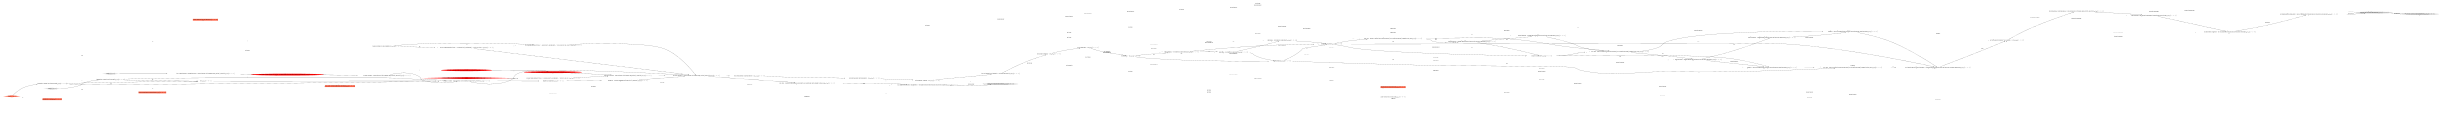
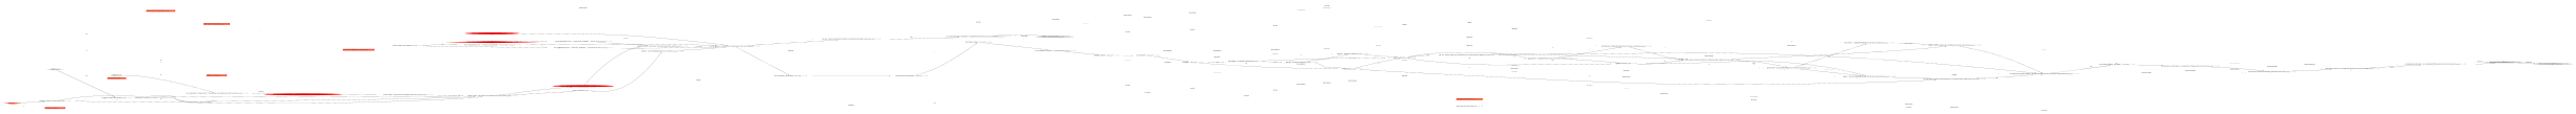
  digraph {
    fontname="Courier Prime"
    rankdir=LR
    node [fillcolor=white fontname="Courier Prime" shape=ellipse style=filled]
    edge [fontname="Courier Prime" style=solid]
    n1 [fillcolor=red label="final Class<? extends StorageBuilder> builder = storageBuilderFactory.builderOf(metricsClass,stream.getBuilder())@@@4@@@['0', '1', '0']"]
    n2 [label="StorageDAO storageDAO = moduleDefineHolder.find(StorageModule.NAME).provider().getService()@@@5@@@['0', '1', '0']"]
    n3 [label="StorageDAO storageDAO = moduleDefineHolder.find(StorageModule.NAME).provider().getService()@@@6@@@['1', '1', '1']"]
    n4 [label="Model model = modelSetter.add(metricsClass,stream.getScopeId(),new Storage(stream.getName(),DownSampling.Hour),false)@@@27@@@['1', '1', '0']"]
    n5 [label="hourPersistentWorker = downSamplingWorker(moduleDefineHolder,metricsDAO,model,supportUpdate)@@@28@@@['1', '1', '0']"]
    n6 [label="hourPersistentWorker = downSamplingWorker(moduleDefineHolder,metricsDAO,model,supportUpdate)@@@29@@@['1', '0', '0']"]
    n7 [label="Model model = modelSetter.add(metricsClass,stream.getScopeId(),new Storage(stream.getName(),DownSampling.Day),false)@@@31@@@['1', '1', '0']"]
    n8 [label="transWorker = new MetricsTransWorker(moduleDefineHolder,hourPersistentWorker,dayPersistentWorker)@@@34@@@['0', '1', '0']"]
    n9 [label="configService.shouldToDay()@@@30@@@['0', '1', '0']" shape=diamond]
    n10 [label="transWorker = new MetricsTransWorker(moduleDefineHolder,hourPersistentWorker,dayPersistentWorker)@@@35@@@['1', '0', '0']"]
    n11 [label="dayPersistentWorker = downSamplingWorker(moduleDefineHolder,metricsDAO,model,supportUpdate)@@@33@@@['1', '0', '0']"]
    n12 [label="dayPersistentWorker = downSamplingWorker(moduleDefineHolder,metricsDAO,model,supportUpdate)@@@32@@@['1', '1', '0']"]
    n13 [fillcolor=tomato label="final Class<? extends ManagementData> streamClass@@@2@@@['0', '0', '1']" shape=box]
    n14 [fillcolor=lightgray label="workers.put(streamClass,persistentWorker)@@@17@@@['0', '0', '1']"]
    n15 [label="Model model = modelSetter.add(streamClass,stream.scopeId(),new Storage(stream.name(),DownSampling.None),false)@@@15@@@['0', '0', '1']"]
    n16 [label="final ManagementPersistentWorker persistentWorker = new ManagementPersistentWorker(moduleDefineHolder,model,managementDAO)@@@16@@@['0', '0', '1']"]
    n17 [label="MetricsPersistentWorker minutePersistentWorker = minutePersistentWorker(moduleDefineHolder,metricsDAO,model,transWorker,supportUpdate)@@@37@@@['1', '1', '0']"]
    n18 [label="String remoteReceiverWorkerName = stream.getName() + \"_rec\"@@@38@@@['1', '1', '0']"]
    n19 [label="workerInstanceSetter.put(remoteReceiverWorkerName,minutePersistentWorker,metricsClass)@@@40@@@['1', '1', '0']"]
    n20 [label="IWorkerInstanceSetter workerInstanceSetter = moduleDefineHolder.find(CoreModule.NAME).provider().getService()@@@39@@@['1', '1', '0']"]
    n21 [label="MetricsRemoteWorker remoteWorker = new MetricsRemoteWorker(moduleDefineHolder,remoteReceiverWorkerName)@@@41@@@['1', '1', '0']"]
    n22 [fillcolor=tomato label="Class<? extends Metrics> metricsClass@@@2@@@['1', '1', '0']" shape=box]
    n23 [fillcolor=lightgray label="entryWorkers.put(metricsClass,aggregateWorker)@@@43@@@['1', '1', '0']"]
    n24 [label="Model model = modelSetter.add(metricsClass,stream.getScopeId(),new Storage(stream.getName(),DownSampling.Minute),false)@@@36@@@['0', '1', '0']"]
    n25 [label="MetricsAggregateWorker aggregateWorker = new MetricsAggregateWorker(moduleDefineHolder,remoteWorker,stream.getName())@@@42@@@['1', '1', '0']"]
    n26 [fillcolor=lightgray label="entryWorkers.put(metricsClass,aggregateWorker)@@@44@@@['1', '0', '0']"]
    n27 [label="MetricsTransWorker transWorker = null@@@17@@@['1', '1', '0']"]
    n28 [label="final MetricsExtension metricsExtension = metricsClass.getAnnotation()@@@18@@@['1', '1', '0']"]
    n29 [label="metricsExtension != null@@@21@@@['1', '1', '0']" shape=diamond]
    n30 [label="boolean supportDownSampling = true@@@19@@@['1', '1', '0']"]
    n31 [fillcolor=red label="metricsDAO = storageDAO.newMetricsDao(stream.getBuilder().newInstance())@@@9@@@['1', '0', '0']"]
    n32 [label="ModelCreator modelSetter = moduleDefineHolder.find(CoreModule.NAME).provider().getService()@@@14@@@['1', '1', '1']"]
    n33 [label="managementDAO = storageDAO.newManagementDao(stream.builder().newInstance())@@@9@@@['0', '0', '1']"]
    n34 [fillcolor=red label="metricsDAO = storageDAO.newMetricsDao(builder.getDeclaredConstructor().newInstance())@@@8@@@['0', '1', '0']"]
    n35 [label="MetricsPersistentWorker hourPersistentWorker = null@@@15@@@['1', '1', '0']"]
    n36 [label="ModelCreator modelSetter = moduleDefineHolder.find(CoreModule.NAME).provider().getService()@@@13@@@['0', '1', '0']"]
    n37 [label="IManagementDAO managementDAO@@@7@@@['0', '0', '1']"]
    n38 [label="throw new UnexpectedException(\"Create \" + stream.getBuilder().getSimpleName() + \" metrics DAO failure.\",e)@@@11@@@['0', '1', '0']"]
    n39 [label="supportDownSampling@@@25@@@['0', '1', '0']" shape=diamond]
    n40 [label="supportUpdate = metricsExtension.supportUpdate()@@@23@@@['1', '1', '0']"]
    n41 [label="supportDownSampling = metricsExtension.supportDownSampling()@@@22@@@['1', '1', '0']"]
    n42 [label="supportUpdate = metricsExtension.supportUpdate()@@@24@@@['1', '0', '0']"]
    n43 [label="configService.shouldToHour()@@@26@@@['1', '1', '0']" shape=diamond]
    n44 [label="MetricsPersistentWorker dayPersistentWorker = null@@@16@@@['1', '1', '0']"]
    n45 [fillcolor=lightgray label="create['0', '1', '0']" shape=diamond]
    n46 [label="final StorageBuilderFactory storageBuilderFactory = moduleDefineHolder.find(StorageModule.NAME).provider().getService()@@@3@@@['0', '1', '0']"]
+   n47 [fillcolor=tomato label="StreamDefinition stream@@@2@@@['0', '1', '0']" shape=box]
    n48 [fillcolor=tomato label="ModuleDefineHolder moduleDefineHolder@@@2@@@['0', '1', '0']" shape=box]
    n49 [fillcolor=red label="InstantiationException|IllegalAccessException|NoSuchMethodException|InvocationTargetException e@@@10@@@['0', '1', '0']" shape=diamond]
    n50 [label="Class<? extends Metrics> metricsClass@@@2@@@['1', '0', '0']" shape=box]
    n51 [fillcolor=lightgray label="create['0', '0', '1']" shape=diamond]
    n52 [fillcolor=tomato label="final ModuleDefineHolder moduleDefineHolder@@@2@@@['0', '0', '1']" shape=box]
+   n53 [fillcolor=tomato label="final Stream stream@@@2@@@['0', '0', '1']" shape=box]
    n54 [label="DisableRegister.INSTANCE.include(stream.name())@@@3@@@['0', '0', '1']" shape=diamond]
    n55 [label="return@@@4@@@['1', '0', '1']"]
    n56 [label="InstantiationException|IllegalAccessException e@@@11@@@['1', '0', '1']" shape=diamond]
    n57 [label="throw new UnexpectedException(\"Create \" + stream.getBuilder().getSimpleName() + \" metrics DAO failure.\",e)@@@12@@@['1', '0', '0']"]
    n58 [label="throw new UnexpectedException(\"Create \" + stream.builder().getSimpleName() + \" none stream record DAO failure.\",e)@@@12@@@['0', '0', '1']"]
    n59 [label="boolean supportUpdate = true@@@20@@@['1', '1', '0']"]
    n60 [label="DisableRegister.INSTANCE.include(stream.getName())@@@3@@@['1', '0', '0']" shape=diamond]
    n61 [fillcolor=tomato label="StreamDefinition stream@@@2@@@['1', '0', '0']" shape=box]
    n62 [fillcolor=tomato label="create['1', '0', '0']" shape=diamond]
    n1 -> n2 [style=bold]
    n2 -> n3 [style=bold]
    n3 -> n34 [style=bold]
    n3 -> n37 [style=bold]
    n4 -> n5 [style=bold]
    n4 -> n5 [label=true style=dotted]
    n4 -> n5 [label=model]
    n4 -> n6 [label=true style=dotted]
    n4 -> n7 [style=bold]
    n5 -> n6 [style=bold]
    n5 -> n6 [label=model]
    n5 -> n8 [label=hourPersistentWorker]
    n5 -> n9 [style=bold]
    n6 -> n7 [style=bold]
    n6 -> n10 [label=hourPersistentWorker]
    n7 -> n10 [style=bold]
    n7 -> n11 [label=true style=dotted]
    n7 -> n12 [style=bold]
    n7 -> n12 [label=model]
    n7 -> n12 [label=true style=dotted]
    n8 -> n17 [label=transWorker]
    n8 -> n24 [style=bold]
    n9 -> n7 [style=bold]
    n9 -> n7 [label=true style=dotted]
    n9 -> n8 [style=bold]
    n9 -> n12 [label=true style=dotted]
    n10 -> n17 [style=bold]
    n10 -> n18 [label=transWorker]
    n11 -> n10 [label=dayPersistentWorker]
    n11 -> n10 [style=bold]
    n12 -> n8 [style=bold]
    n12 -> n8 [label=dayPersistentWorker]
    n12 -> n11 [style=bold]
    n12 -> n11 [label=model]
    n13 -> n14 [label=streamClass]
    n13 -> n15 [label=streamClass]
    n15 -> n16 [label=model]
    n15 -> n16 [style=bold]
    n16 -> n14 [style=bold]
    n16 -> n14 [label=persistentWorker]
    n17 -> n18 [style=bold]
    n17 -> n18 [label=model]
    n17 -> n19 [label=minutePersistentWorker]
    n18 -> n19 [label=remoteReceiverWorkerName]
    n18 -> n20 [style=bold]
    n18 -> n21 [label=remoteReceiverWorkerName]
    n18 -> n21 [label=minutePersistentWorker]
    n19 -> n21 [style=bold]
    n20 -> n19 [style=bold]
    n20 -> n21 [label=remoteReceiverWorkerName]
    n20 -> n25 [label=remoteReceiverWorkerName]
    n21 -> n25 [style=bold]
    n21 -> n25 [label=remoteWorker]
    n22 -> n1 [label=metricsClass]
    n22 -> n4 [label=metricsClass]
    n22 -> n6 [label=moduleDefineHolder]
    n22 -> n7 [label=metricsClass]
    n22 -> n10 [label=moduleDefineHolder]
    n22 -> n11 [label=moduleDefineHolder]
    n22 -> n13 [label=0 style=dashed]
    n22 -> n18 [label=moduleDefineHolder]
    n22 -> n19 [label=metricsClass]
    n22 -> n23 [label=moduleDefineHolder]
    n22 -> n23 [label=metricsClass]
    n22 -> n24 [label=metricsClass]
    n22 -> n25 [label=moduleDefineHolder]
    n23 -> n26 [label=aggregateWorker]
    n23 -> n26 [style=bold]
    n24 -> n17 [style=bold]
    n24 -> n17 [label=model]
    n25 -> n23 [label=remoteWorker]
    n25 -> n23 [label=aggregateWorker]
    n25 -> n23 [style=bold]
    n27 -> n10 [label=dayPersistentWorker]
    n27 -> n14 [label=0 style=dashed]
    n27 -> n17 [label=transWorker]
    n27 -> n28 [style=bold]
    n28 -> n18 [label=transWorker]
    n28 -> n29 [label=metricsExtension]
    n28 -> n30 [style=bold]
    n29 -> n6 [label=supportUpdate]
    n29 -> n11 [label=supportUpdate]
    n29 -> n18 [label=supportUpdate]
    n29 -> n39 [style=bold]
    n29 -> n40 [label=true style=dotted]
    n29 -> n41 [label=true style=dotted]
    n29 -> n41 [style=bold]
    n29 -> n42 [label=supportUpdate]
    n30 -> n39 [label=supportDownSampling]
    n30 -> n41 [label=metricsExtension]
    n30 -> n41 [label=supportDownSampling]
    n30 -> n59 [style=bold]
    n31 -> n6 [label=metricsDAO]
    n31 -> n11 [label=metricsDAO]
    n31 -> n18 [label=metricsDAO]
    n31 -> n32 [style=bold]
    n31 -> n33 [label=0 style=dashed]
    n31 -> n34 [label=0 style=dashed]
    n32 -> n15 [style=bold]
    n32 -> n35 [style=bold]
    n33 -> n16 [label=managementDAO]
    n33 -> n32 [style=bold]
    n34 -> n5 [label=metricsDAO]
    n34 -> n12 [label=metricsDAO]
    n34 -> n17 [label=metricsDAO]
    n34 -> n36 [style=bold]
    n35 -> n8 [label=hourPersistentWorker]
    n35 -> n44 [style=bold]
    n36 -> n32 [style=bold]
    n37 -> n33 [style=bold]
    n38 -> n36 [style=bold]
    n39 -> n8 [label=true style=dotted]
    n39 -> n9 [label=true style=dotted]
    n39 -> n24 [style=bold]
    n39 -> n43 [style=bold]
    n39 -> n43 [label=true style=dotted]
    n40 -> n5 [label=supportUpdate]
    n40 -> n12 [label=supportUpdate]
    n40 -> n17 [label=supportUpdate]
    n40 -> n39 [style=bold]
    n40 -> n42 [style=bold]
    n40 -> n43 [label=supportDownSampling]
    n41 -> n39 [label=supportDownSampling]
    n41 -> n40 [style=bold]
    n41 -> n40 [label=true style=dotted]
    n41 -> n42 [label=true style=dotted]
    n41 -> n43 [style=bold]
    n42 -> n6 [label=supportUpdate]
    n42 -> n11 [label=supportUpdate]
    n42 -> n18 [label=supportUpdate]
    n42 -> n43 [style=bold]
    n43 -> n4 [style=bold]
    n43 -> n4 [label=true style=dotted]
    n43 -> n5 [label=true style=dotted]
    n43 -> n7 [label=true style=dotted]
    n43 -> n9 [style=bold]
    n43 -> n10 [label=true style=dotted]
    n43 -> n17 [style=bold]
    n44 -> n8 [label=dayPersistentWorker]
    n44 -> n10 [label=hourPersistentWorker]
    n44 -> n16 [label=0 style=dashed]
    n44 -> n27 [style=bold]
    n45 -> n22 [label=true style=dotted]
    n45 -> n46 [style=bold]
+   n45 -> n47 [label=true style=dotted]
    n45 -> n48 [label=true style=dotted]
    n46 -> n1 [style=bold]
    n48 -> n5 [label=moduleDefineHolder]
    n48 -> n8 [label=moduleDefineHolder]
    n48 -> n12 [label=moduleDefineHolder]
    n48 -> n17 [label=moduleDefineHolder]
    n48 -> n21 [label=moduleDefineHolder]
    n48 -> n25 [label=moduleDefineHolder]
    n49 -> n38 [style=bold]
    n49 -> n38 [label=true style=dotted]
    n50 -> n5 [label=metricsClass]
    n50 -> n12 [label=metricsClass]
    n50 -> n17 [label=metricsClass]
    n50 -> n21 [label=metricsClass]
    n50 -> n26 [label=metricsClass]
    n51 -> n13 [label=true style=dotted]
    n51 -> n52 [label=true style=dotted]
+   n51 -> n53 [label=true style=dotted]
    n51 -> n54 [style=bold]
    n52 -> n16 [label=moduleDefineHolder]
    n54 -> n3 [style=bold]
    n54 -> n55 [label=true style=dotted]
    n54 -> n55 [style=bold]
    n55 -> n1 [label=0 style=dashed]
    n55 -> n3 [style=bold]
    n56 -> n49 [label=0 style=dashed]
    n56 -> n57 [label=true style=dotted]
    n56 -> n57 [style=bold]
    n56 -> n58 [style=bold]
    n56 -> n58 [label=true style=dotted]
    n57 -> n32 [style=bold]
    n57 -> n58 [label=0 style=dashed]
    n58 -> n32 [style=bold]
    n59 -> n5 [label=supportUpdate]
    n59 -> n12 [label=supportUpdate]
    n59 -> n17 [label=supportUpdate]
    n59 -> n29 [style=bold]
    n59 -> n40 [label=supportDownSampling]
    n59 -> n40 [label=supportUpdate]
    n59 -> n43 [label=supportDownSampling]
    n60 -> n3 [style=bold]
    n60 -> n54 [label=0 style=dashed]
    n60 -> n55 [style=bold]
    n60 -> n55 [label=true style=dotted]
    n62 -> n22 [label=true style=dotted]
    n62 -> n50 [label=managementDAO style=dotted]
    n62 -> n60 [style=bold]
    n62 -> n61 [label=true style=dotted]
  }
